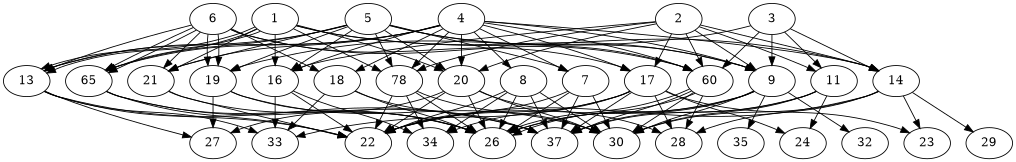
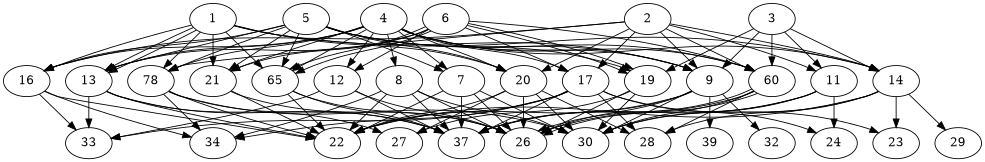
  digraph {
    node [alpha=0.04]
    1 [alpha=0.07 expect_size=27995136]
    9 [alpha=0.01 expect_size=21505024]
    13 [alpha=0.07 expect_size=5383168]
    14 [alpha=0.01 expect_size=32445440]
    n5 [expect_size=41432064 label=65]
    16 [alpha=0.17 expect_size=6615040]
    n7 [alpha=0.10 expect_size=15052800 label=78]
    20 [alpha=0.13 expect_size=51573760]
    21 [expect_size=43006976]
    22 [alpha=0.20 expect_size=17361920]
    26 [alpha=0.06 expect_size=14217216]
    30 [alpha=0.12 expect_size=33072128]
    n13 [alpha=0.05 expect_size=16039936 label=37]
    32 [expect_size=25641984]
-   35 [alpha=0.18 expect_size=17564672]
+   35 [alpha=0.18 expect_size=17564672 label=39]
    33 [alpha=0.02 expect_size=25184256]
    27 [alpha=0.18 expect_size=6811648]
    28 [expect_size=29905920]
    23 [alpha=0.14 expect_size=34830336]
    29 [alpha=0.16 expect_size=6801408]
    34 [alpha=0.12 expect_size=11220992]
    2 [alpha=0.15 expect_size=15732736]
    n23 [alpha=0.16 expect_size=10752000 label=60]
    11 [alpha=0.09 expect_size=47950848]
    17 [alpha=0.10 expect_size=13502464]
    24 [alpha=0.03 expect_size=50194432]
    3 [alpha=0.11 expect_size=48982016]
    19 [alpha=0.11 expect_size=49806336]
    4 [expect_size=39056384]
    7 [alpha=0.01 expect_size=19894272]
    8 [alpha=0.15 expect_size=39222272]
-   12 [alpha=0.07 expect_size=17523712 label=18]
+   12 [alpha=0.07 expect_size=17523712]
    5 [alpha=0.05 expect_size=27039744]
    6 [alpha=0.03 expect_size=23037952]
    1 -> 9
    1 -> 13
    1 -> 13
    1 -> 14
    1 -> n5
    1 -> 16
    1 -> n7
    1 -> 20
    1 -> 21
    9 -> 22
    9 -> 26
    9 -> 30
    9 -> n13
    9 -> 32
    9 -> 35
    13 -> 22
    13 -> n13
    13 -> 33
    13 -> 27
    14 -> 22
    14 -> 30
    14 -> 28
    14 -> 23
    14 -> 29
    n5 -> 22
    n5 -> 26
    n5 -> n13
    16 -> 22
    16 -> 33
    16 -> 34
    n7 -> 22
    n7 -> 30
-   n7 -> 26
+   n7 -> n13
    n7 -> 34
    20 -> 22
    20 -> 26
    20 -> 30
    20 -> 27
    20 -> 28
    21 -> 22
    21 -> 26
    2 -> 9
    2 -> 14
    2 -> 16
    2 -> n7
    2 -> 20
    2 -> n23
    2 -> 11
    2 -> 17
    n23 -> 26
    n23 -> 26
    n23 -> 30
    n23 -> n13
    n23 -> 28
    11 -> 26
    11 -> 30
    11 -> n13
    11 -> 24
    17 -> 22
    17 -> n13
    17 -> 33
    17 -> 28
    17 -> 23
    17 -> 34
    17 -> 24
    3 -> 9
    3 -> 14
    3 -> n23
    3 -> 11
    3 -> 19
    19 -> 26
    19 -> 30
    19 -> 27
    4 -> 9
    4 -> 13
    4 -> 14
    4 -> n5
    4 -> 16
    4 -> n7
    4 -> 20
    4 -> 21
    4 -> n23
    4 -> 17
    4 -> 7
    4 -> 8
    4 -> 12
    7 -> 22
    7 -> 26
    7 -> 30
    7 -> n13
    8 -> 22
    8 -> 26
    8 -> 30
    8 -> n13
    8 -> 34
    12 -> 26
    12 -> n13
    12 -> 33
    5 -> 9
    5 -> 13
    5 -> n5
    5 -> 16
    5 -> n7
    5 -> 20
    5 -> 21
    5 -> n23
    5 -> 19
    5 -> 7
    6 -> 13
    6 -> n5
    6 -> n5
    6 -> 21
    6 -> n23
    6 -> 17
    6 -> 19
    6 -> 19
    6 -> 12
  }
